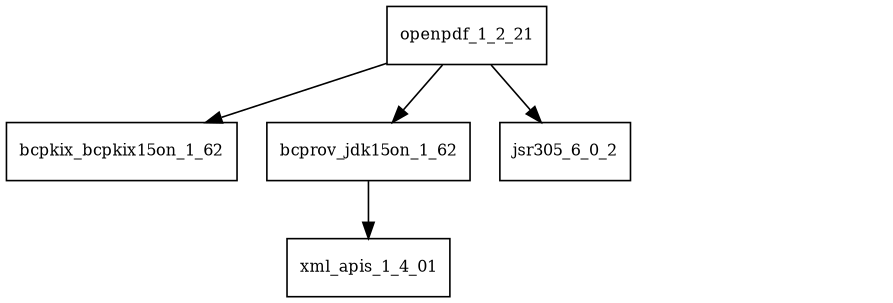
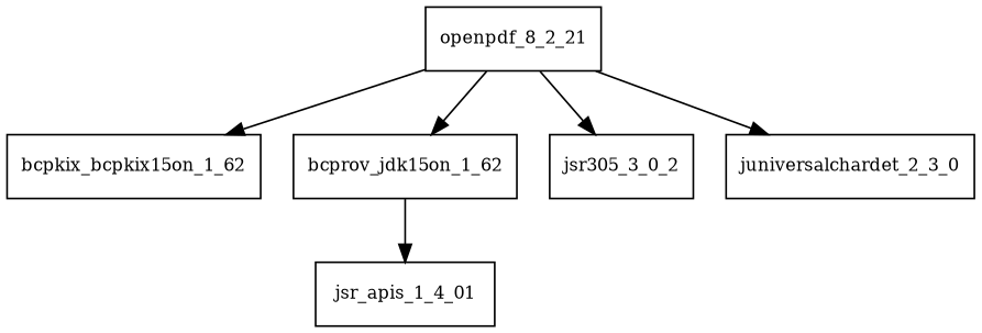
  digraph {
    node [fontsize=10.0 shape=box]
    n1 [label=bcpkix_bcpkix15on_1_62]
-   openpdf_1_2_21
+   openpdf_1_2_21 [label=openpdf_8_2_21]
    bcprov_jdk15on_1_62
-   jsr305_3_0_2 [label=jsr305_6_0_2]
-   xml_apis_1_4_01
+   jsr305_3_0_2
+   juniversalchardet_2_3_0
+   xml_apis_1_4_01 [label=jsr_apis_1_4_01]
    openpdf_1_2_21 -> n1
    openpdf_1_2_21 -> bcprov_jdk15on_1_62
    openpdf_1_2_21 -> jsr305_3_0_2
+   openpdf_1_2_21 -> juniversalchardet_2_3_0
    bcprov_jdk15on_1_62 -> xml_apis_1_4_01
  }
